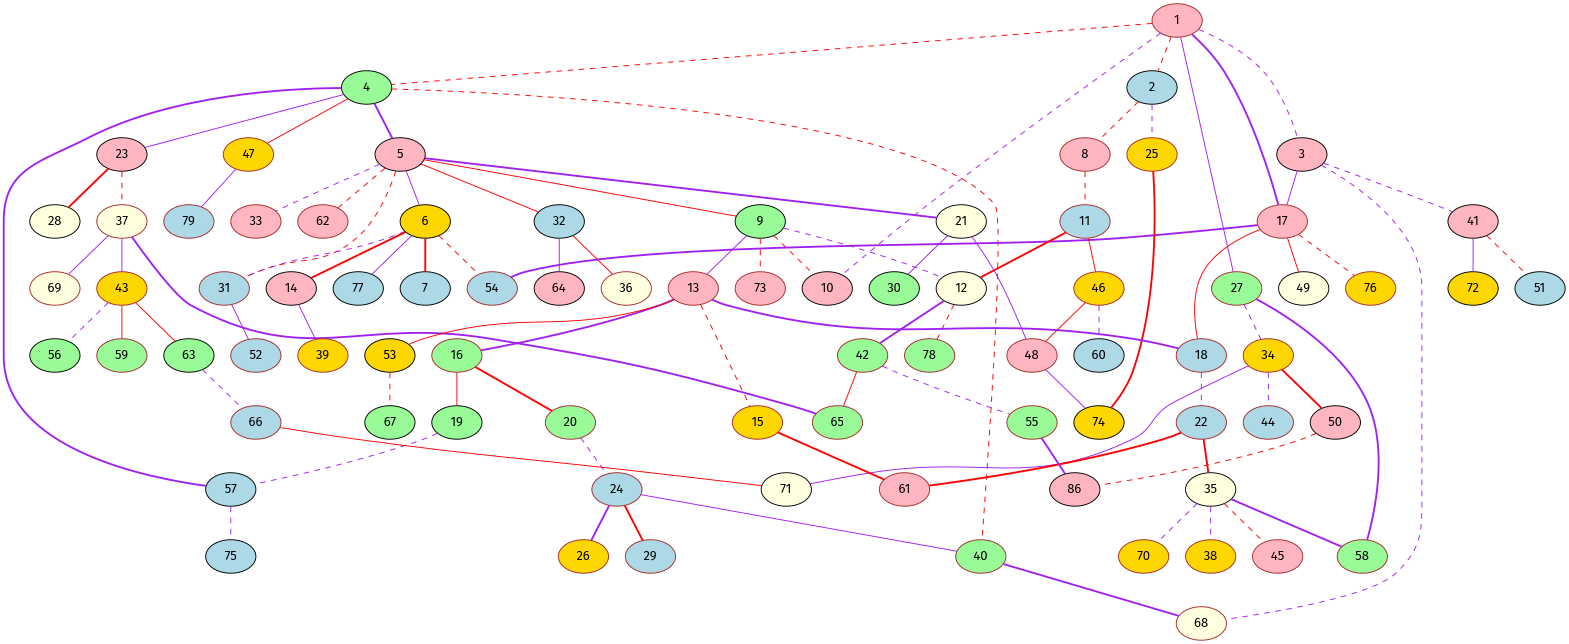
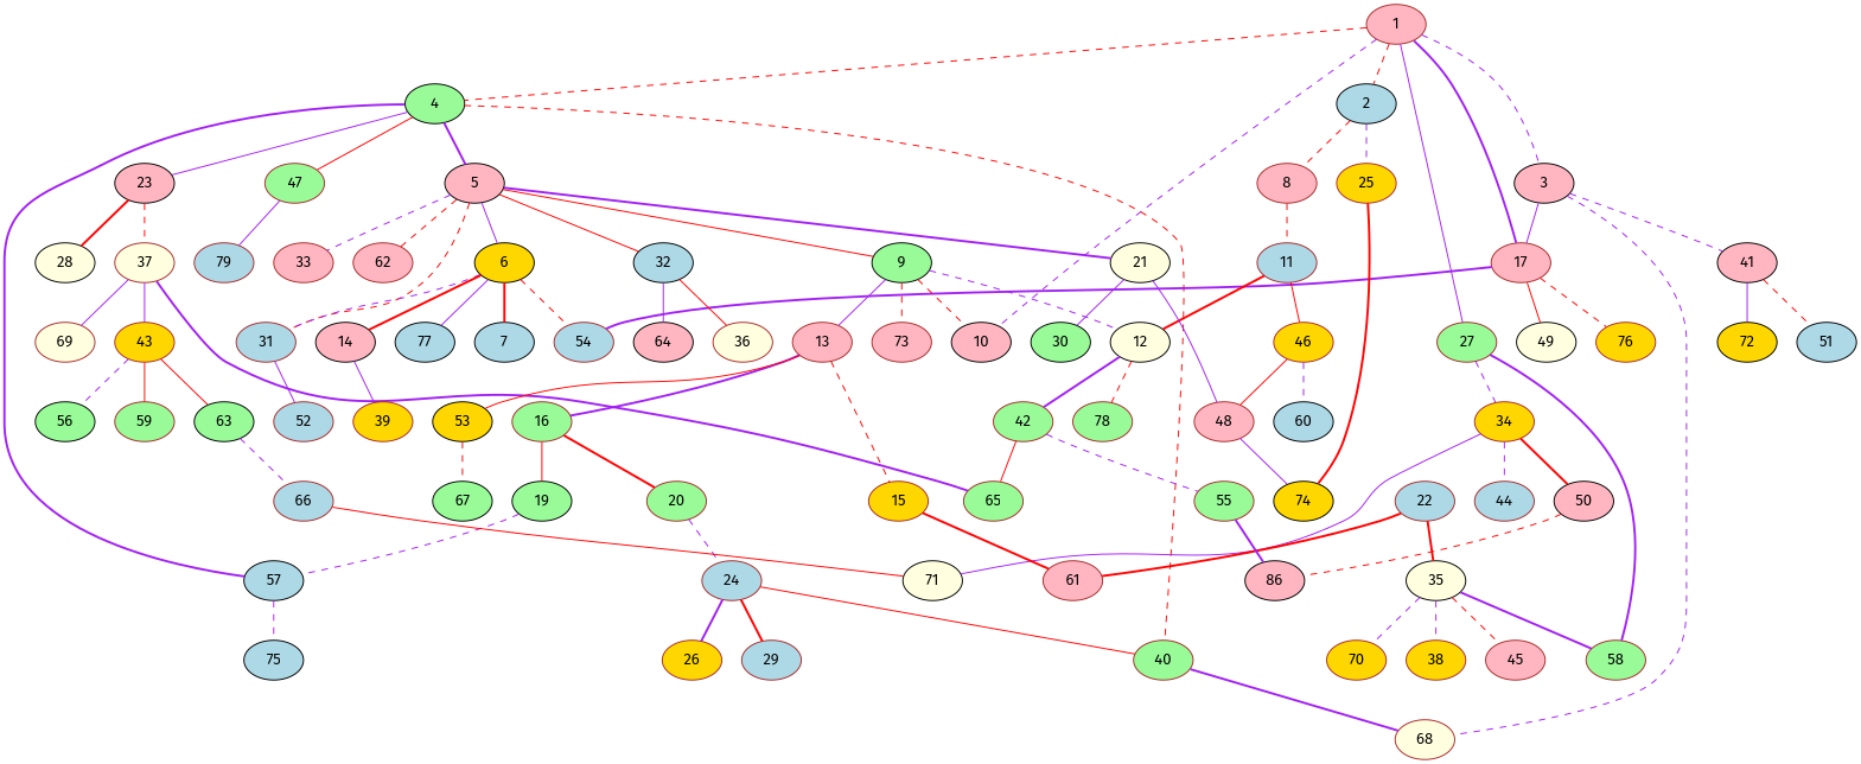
  graph {
    fontname="Fira Sans"
    node [color=brown fillcolor=lightblue fontname="Fira Sans" style=filled]
    edge [color=purple fontname="Fira Sans" style=dashed]
    2 [color=black]
    1 [fillcolor=lightpink]
    3 [color=black fillcolor=lightpink]
    4 [color=black fillcolor=palegreen]
    10 [color=black fillcolor=lightpink]
    17 [fillcolor=lightpink]
    27 [fillcolor=palegreen]
    8 [fillcolor=lightpink]
    25 [fillcolor=gold]
    41 [color=black fillcolor=lightpink]
    68 [fillcolor=lightyellow]
    5 [color=black fillcolor=lightpink]
    23 [color=black fillcolor=lightpink]
    40 [fillcolor=palegreen]
-   47 [fillcolor=gold]
+   47 [fillcolor=palegreen]
    57 [color=black]
    54
-   18
    49 [color=black fillcolor=lightyellow]
    76 [fillcolor=gold]
    34 [fillcolor=gold]
    58 [fillcolor=palegreen]
    11
    74 [color=black fillcolor=gold]
    51 [color=black]
    72 [color=black fillcolor=gold]
    6 [color=black fillcolor=gold]
    9 [color=black fillcolor=palegreen]
    21 [color=black fillcolor=lightyellow]
    31
    32 [color=black]
    33 [fillcolor=lightpink]
    62 [fillcolor=lightpink]
    28 [color=black fillcolor=lightyellow]
    37 [fillcolor=lightyellow]
    79
    75 [color=black]
    22
    44
    50 [color=black fillcolor=lightpink]
    71 [color=black fillcolor=lightyellow]
    12 [color=black fillcolor=lightyellow]
    46 [fillcolor=gold]
    7 [color=black]
    14 [color=black fillcolor=lightpink]
    77 [color=black]
    13 [fillcolor=lightpink]
    73 [fillcolor=lightpink]
    30 [color=black fillcolor=palegreen]
    48 [fillcolor=lightpink]
    52
    36 [fillcolor=lightyellow]
    64 [color=black fillcolor=lightpink]
    65 [fillcolor=palegreen]
    43 [fillcolor=gold]
    69 [fillcolor=lightyellow]
    39 [fillcolor=gold]
    42 [fillcolor=palegreen]
    78 [fillcolor=palegreen]
    15 [fillcolor=gold]
    16 [fillcolor=palegreen]
    53 [color=black fillcolor=gold]
    60 [color=black]
    55 [fillcolor=palegreen]
    61 [fillcolor=lightpink]
    19 [color=black fillcolor=palegreen]
    20 [fillcolor=palegreen]
    67 [color=black fillcolor=palegreen]
    n69 [color=black fillcolor=lightpink label=86]
    24
    35 [color=black fillcolor=lightyellow]
    26 [fillcolor=gold]
    29
    38 [fillcolor=gold]
    45 [fillcolor=lightpink]
    70 [fillcolor=gold]
    56 [color=black fillcolor=palegreen]
    59 [fillcolor=palegreen]
    63 [color=black fillcolor=palegreen]
    66
    2 -- 8 [color=red]
    2 -- 25
    1 -- 2 [color=red]
    1 -- 3
    1 -- 4 [color=red]
    1 -- 10
    1 -- 17 [style=bold]
    1 -- 27 [style=solid]
    3 -- 17 [style=solid]
    3 -- 41
    3 -- 68
    4 -- 5 [style=bold]
    4 -- 23 [style=solid]
    4 -- 40 [color=red]
    4 -- 47 [color=red style=solid]
    4 -- 57 [style=bold]
    17 -- 54 [style=bold]
-   17 -- 18 [color=red style=solid]
    17 -- 49 [color=red style=solid]
    17 -- 76 [color=red]
    27 -- 34
    27 -- 58 [style=bold]
    8 -- 11 [color=red]
    25 -- 74 [color=red style=bold]
    41 -- 51 [color=red]
    41 -- 72 [style=solid]
    5 -- 6 [style=solid]
    5 -- 9 [color=red style=solid]
    5 -- 21 [style=bold]
    5 -- 31 [color=red]
    5 -- 32 [color=red style=solid]
    5 -- 33
    5 -- 62 [color=red]
    23 -- 28 [color=red style=bold]
    23 -- 37 [color=red]
    40 -- 68 [style=bold]
    47 -- 79 [style=solid]
    57 -- 75
-   18 -- 22
    34 -- 44
    34 -- 50 [color=red style=bold]
    34 -- 71 [style=solid]
    11 -- 12 [color=red style=bold]
    11 -- 46 [color=red style=solid]
    6 -- 54 [color=red]
    6 -- 31
    6 -- 7 [color=red style=bold]
    6 -- 14 [color=red style=bold]
    6 -- 77 [style=solid]
    9 -- 10 [color=red]
    9 -- 12
    9 -- 13 [style=solid]
    9 -- 73 [color=red]
    21 -- 30 [style=solid]
    21 -- 48 [style=solid]
    31 -- 52 [style=solid]
    32 -- 36 [color=red style=solid]
    32 -- 64 [style=solid]
    37 -- 65 [style=bold]
    37 -- 43 [style=solid]
    37 -- 69 [style=solid]
    22 -- 61 [color=red style=bold]
    22 -- 35 [color=red style=bold]
    50 -- n69 [color=red]
    12 -- 42 [style=bold]
    12 -- 78 [color=red]
    46 -- 48 [color=red style=solid]
    46 -- 60
    14 -- 39 [style=solid]
-   13 -- 18 [style=bold]
    13 -- 15 [color=red]
    13 -- 16 [style=bold]
    13 -- 53 [color=red style=solid]
    48 -- 74 [style=solid]
    43 -- 56
    43 -- 59 [color=red style=solid]
    43 -- 63 [color=red style=solid]
    42 -- 65 [color=red style=solid]
    42 -- 55
    15 -- 61 [color=red style=bold]
    16 -- 19 [color=red style=solid]
    16 -- 20 [color=red style=bold]
    53 -- 67 [color=red]
    55 -- n69 [style=bold]
    19 -- 57
    20 -- 24
-   24 -- 40 [style=solid]
+   24 -- 40 [color=red style=solid]
    24 -- 26 [style=bold]
    24 -- 29 [color=red style=bold]
    35 -- 58 [style=bold]
    35 -- 38
    35 -- 45 [color=red]
    35 -- 70
    63 -- 66
    66 -- 71 [color=red style=solid]
  }
